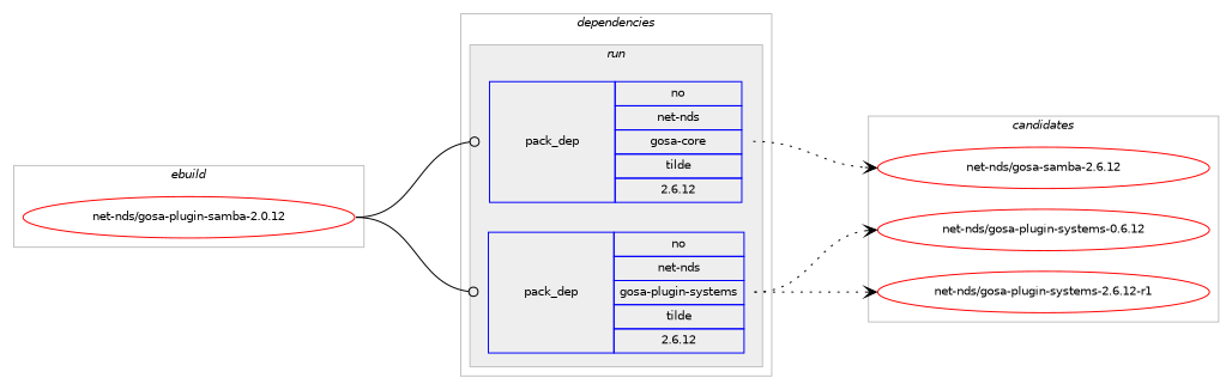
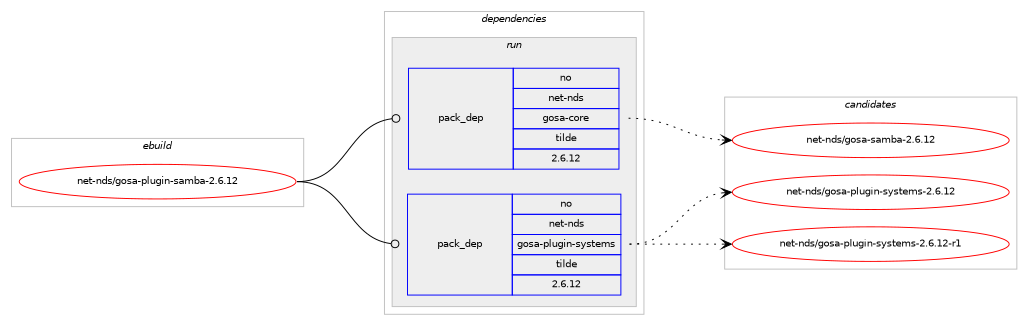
  digraph {
    compound=true
    concentrate=true
    fontname=Helvetica
    fontsize=10
    newrank=true
    rankdir=LR
    ranksep=1.5
    node [color=red fontname=Helvetica fontsize=10]
    edge [arrowhead=vee headport=w style=dotted tailport=e weight=100]
-   n1 [label="net-nds/gosa-plugin-samba-2.0.12" width=4]
+   n1 [label="net-nds/gosa-plugin-samba-2.6.12" width=4]
    n2 [color=blue label=<<TABLE BORDER="0" CELLBORDER="1" CELLSPACING="0" CELLPADDING="4" WIDTH="220"><TR><TD ROWSPAN="6" CELLPADDING="30">pack_dep</TD></TR><TR><TD WIDTH="110">no</TD></TR><TR><TD>net-nds</TD></TR><TR><TD>gosa-core</TD></TR><TR><TD>tilde</TD></TR><TR><TD>2.6.12</TD></TR></TABLE>> shape=none]
    n3 [color=blue label=<<TABLE BORDER="0" CELLBORDER="1" CELLSPACING="0" CELLPADDING="4" WIDTH="220"><TR><TD ROWSPAN="6" CELLPADDING="30">pack_dep</TD></TR><TR><TD WIDTH="110">no</TD></TR><TR><TD>net-nds</TD></TR><TR><TD>gosa-plugin-systems</TD></TR><TR><TD>tilde</TD></TR><TR><TD>2.6.12</TD></TR></TABLE>> shape=none]
    n4 [label="net-nds/gosa-samba-2.6.12" width=4]
-   n5 [label="net-nds/gosa-plugin-systems-0.6.12" width=4]
+   n5 [label="net-nds/gosa-plugin-systems-2.6.12" width=4]
    n6 [label="net-nds/gosa-plugin-systems-2.6.12-r1" width=4]
    subgraph cluster_1 {
      color=gray
      label=<<i>ebuild</i>>
      rank=same
      n1
    }
    subgraph cluster_2 {
      color=gray
      label=<<i>dependencies</i>>
      subgraph cluster_3 {
        color=gray
        fillcolor="#eeeeee"
        label=<<i>compile</i>>
        style=filled
      }
      subgraph cluster_4 {
        color=gray
        fillcolor="#eeeeee"
        label=<<i>compile and run</i>>
        style=filled
      }
      subgraph cluster_5 {
        color=gray
        fillcolor="#eeeeee"
        label=<<i>run</i>>
        style=filled
        subgraph sub_6 {
          color=gray
          fillcolor="#eeeeee"
          label=<<i>run</i>>
          style=filled
          n2
        }
        subgraph sub_7 {
          color=gray
          fillcolor="#eeeeee"
          label=<<i>run</i>>
          style=filled
          n3
        }
      }
    }
    subgraph cluster_8 {
      color=gray
      label=<<i>candidates</i>>
      rank=same
      subgraph sub_9 {
        color=black
        label=<<i>candidates</i>>
        nodesep=1
        rank=same
        n4
      }
      subgraph sub_10 {
        color=black
        label=<<i>candidates</i>>
        nodesep=1
        rank=same
        n5
        n6
      }
    }
    n1 -> n2 [arrowhead=odot style=solid weight=20]
    n1 -> n3 [arrowhead=odot style=solid weight=20]
    n2 -> n4
    n3 -> n5
    n3 -> n6
  }
